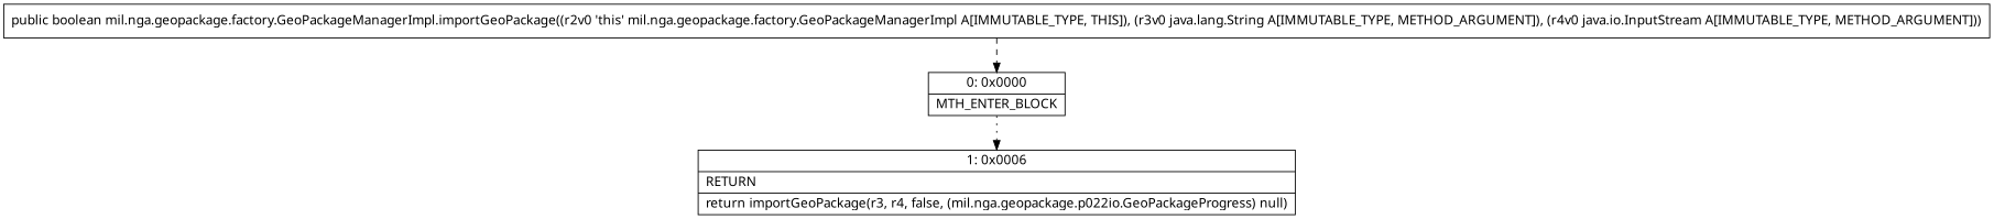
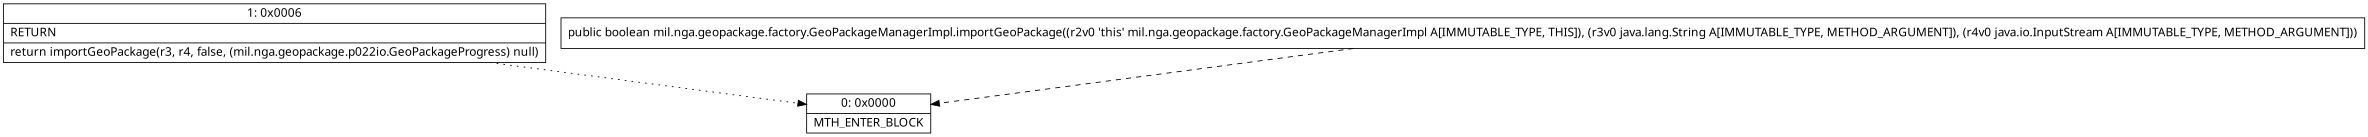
  digraph {
    fontname="Noto Sans"
    node [shape=record fontname="Noto Sans"]
    edge [fontname="Noto Sans"]
    n1 [label="{0\:\ 0x0000|MTH_ENTER_BLOCK\l}"]
    n2 [label="{1\:\ 0x0006|RETURN\l|return importGeoPackage(r3, r4, false, (mil.nga.geopackage.p022io.GeoPackageProgress) null)\l}"]
    n3 [label="{public boolean mil.nga.geopackage.factory.GeoPackageManagerImpl.importGeoPackage((r2v0 'this' mil.nga.geopackage.factory.GeoPackageManagerImpl A[IMMUTABLE_TYPE, THIS]), (r3v0 java.lang.String A[IMMUTABLE_TYPE, METHOD_ARGUMENT]), (r4v0 java.io.InputStream A[IMMUTABLE_TYPE, METHOD_ARGUMENT])) }"]
-   n1 -> n2 [style=dotted]
+   n2 -> n1 [style=dotted]
    n3 -> n1 [style=dashed]
  }
